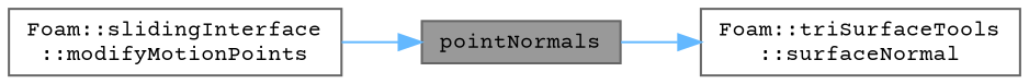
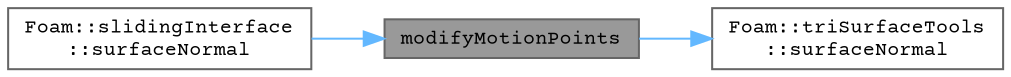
  digraph {
    fontname="Courier Prime"
    rankdir=RL
    node [color=grey40 fillcolor=white fontname="Courier Prime" fontsize=10 shape=box style=filled]
    edge [color=steelblue1 dir=back fontname="Courier Prime" fontsize=10 labelfontname=Helvetica labelfontsize=10 style=solid]
-   n1 [color=gray40 fillcolor=grey60 fontcolor=black height=0.2 label=pointNormals width=0.4]
-   n2 [height=0.2 label="Foam::slidingInterface\l::modifyMotionPoints" width=0.4]
+   n1 [color=gray40 fillcolor=grey60 fontcolor=black height=0.2 label=modifyMotionPoints width=0.4]
+   n2 [height=0.2 label="Foam::slidingInterface\l::surfaceNormal" width=0.4]
    n3 [height=0.2 label="Foam::triSurfaceTools\l::surfaceNormal" width=0.4]
    n1 -> n2
    n3 -> n1
  }
